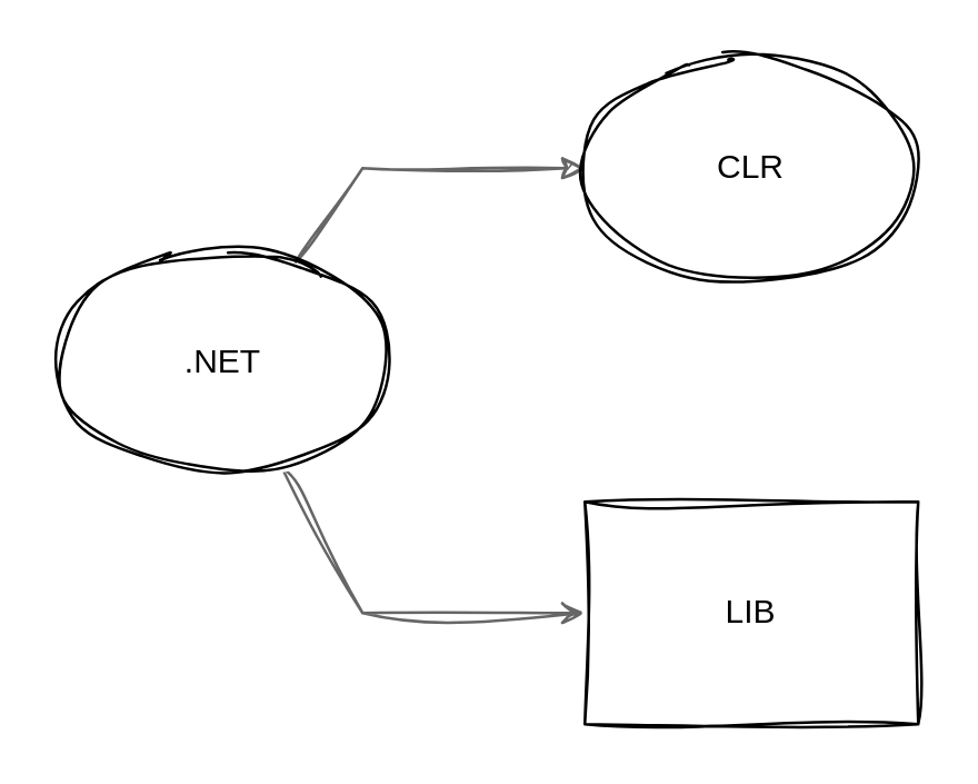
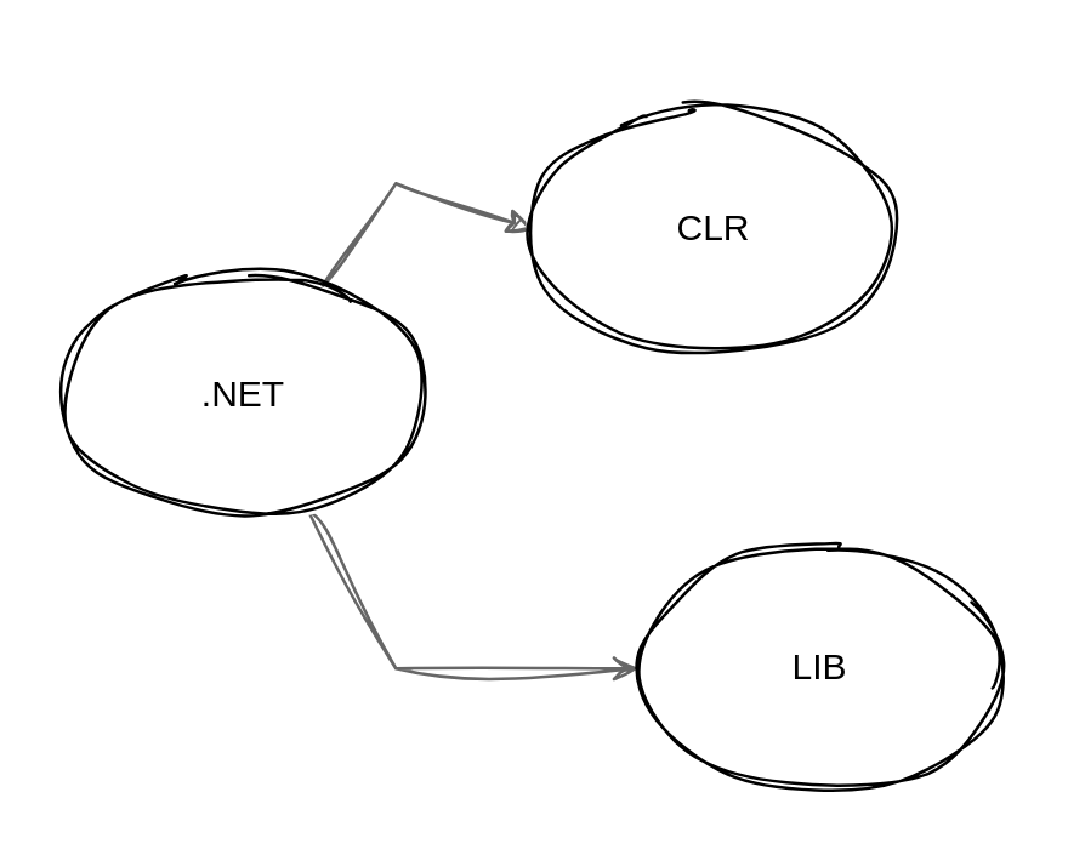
  <mxCell id="0" />
  <mxCell id="1" parent="0" />
  <mxCell id="2" style="edgeStyle=none;html=1;rounded=0;sketch=1;curveFitting=1;jiggle=2;fillColor=#f5f5f5;strokeColor=#666666;endArrow=open;" edge="1" parent="1" source="4" target="6"><mxGeometry relative="1" as="geometry"><Array as="points"><mxPoint x="130" y="220" /></Array></mxGeometry></mxCell>
  <mxCell id="3" style="edgeStyle=none;html=1;entryX=0;entryY=0.5;entryDx=0;entryDy=0;rounded=0;sketch=1;curveFitting=1;jiggle=2;fillColor=#f5f5f5;strokeColor=#666666;" edge="1" parent="1" source="4" target="5"><mxGeometry relative="1" as="geometry"><Array as="points"><mxPoint x="130" y="60" /></Array></mxGeometry></mxCell>
  <mxCell id="4" value=".NET" style="ellipse;whiteSpace=wrap;html=1;rounded=0;sketch=1;curveFitting=1;jiggle=2;" vertex="1" parent="1"><mxGeometry x="20" y="90" width="120" height="80" as="geometry" /></mxCell>
- <mxCell id="5" value="CLR" style="ellipse;whiteSpace=wrap;html=1;rounded=0;sketch=1;curveFitting=1;jiggle=2;" vertex="1" parent="1"><mxGeometry x="210" width="120" height="80" as="geometry" y="20" /></mxCell>
- <mxCell id="6" value="LIB" style="whiteSpace=wrap;html=1;sketch=1;curveFitting=1;jiggle=2;rounded=0;" vertex="1" parent="1"><mxGeometry x="210" y="180" width="120" height="80" as="geometry" /></mxCell>
+ <mxCell id="5" value="CLR" style="ellipse;whiteSpace=wrap;html=1;rounded=0;sketch=1;curveFitting=1;jiggle=2;" vertex="1" parent="1"><mxGeometry x="175" y="35" width="120" height="80" as="geometry" /></mxCell>
+ <mxCell id="6" value="LIB" style="ellipse;whiteSpace=wrap;html=1;rounded=0;sketch=1;curveFitting=1;jiggle=2;" vertex="1" parent="1"><mxGeometry x="210" y="180" width="120" height="80" as="geometry" /></mxCell>
